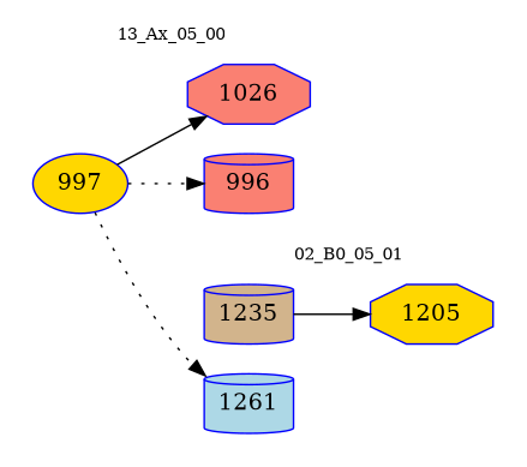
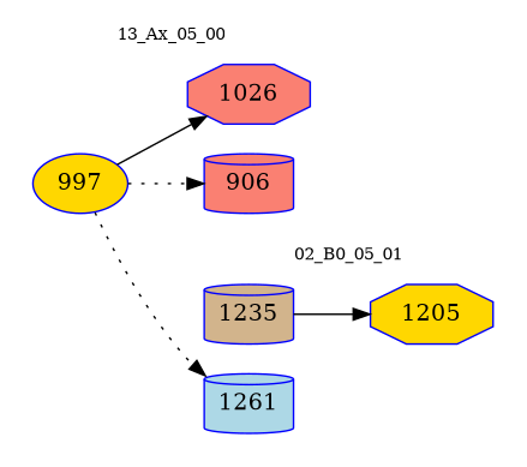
  digraph {
    rankdir=LR
    node [color=blue fillcolor=gold shape=cylinder style=filled]
    edge [color=black style=dotted]
    n1 [label=997 shape=ellipse]
-   n2 [fillcolor=salmon label=996]
+   n2 [fillcolor=salmon label=906]
    n3 [fillcolor=salmon label=1026 shape=octagon]
    n4 [fillcolor=tan label=1235]
    n5 [label=1205 shape=octagon]
    n6 [fillcolor=lightblue label=1261]
    subgraph cluster_1 {
      color=white
      fontsize=10
      label="13_Ax_05_00"
      n1
      n2
      n3
    }
    subgraph cluster_2 {
      color=white
      fontsize=10
      label="02_B0_05_01"
      n4
      n5
      n6
    }
    n1 -> n2
    n1 -> n3 [style=solid]
    n1 -> n6
    n4 -> n5 [style=solid]
  }
